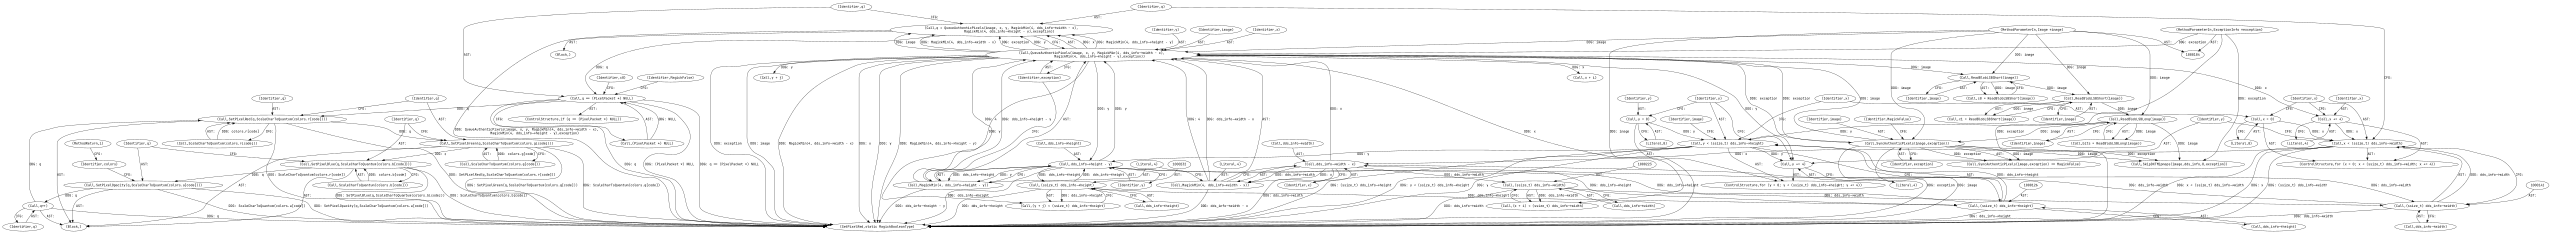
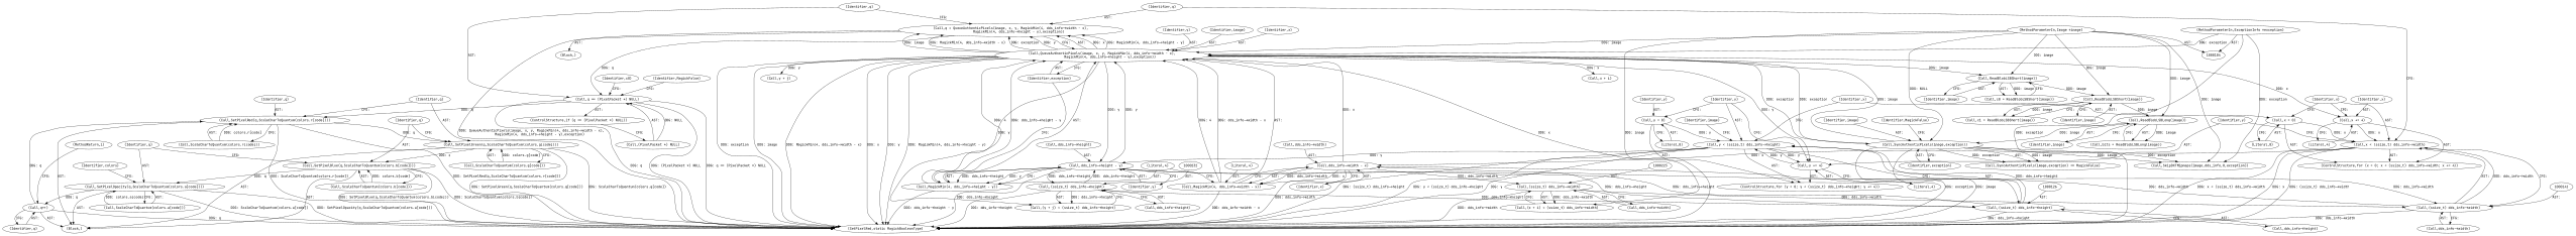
  digraph {
    fontname="JetBrains Mono"
    node [fontname="JetBrains Mono"]
    edge [fontname="JetBrains Mono"]
    n1 [label="(Call,q = QueueAuthenticPixels(image, x, y, MagickMin(4, dds_info->width - x),\n        MagickMin(4, dds_info->height - y),exception))"]
    n2 [label="(Call,QueueAuthenticPixels(image, x, y, MagickMin(4, dds_info->width - x),\n        MagickMin(4, dds_info->height - y),exception))"]
    n3 [label="(Call,q == (PixelPacket *) NULL)"]
    n4 [label="(Block,)"]
    n5 [label="(SetPixelRed,static MagickBooleanType)"]
    n6 [label="(Call,SyncAuthenticPixels(image,exception))"]
    n7 [label="(Call,ReadBlobLSBShort(image))"]
    n8 [label="(Call,x += 4)"]
    n9 [label="(Call,dds_info->height - y)"]
    n10 [label="(Call,y += 4)"]
    n11 [label="(Call,x + i)"]
    n12 [label="(Identifier,exception)"]
    n13 [label="(Call,(y + j) < (ssize_t) dds_info->height)"]
    n14 [label="(Call,(x + i) < (ssize_t) dds_info->width)"]
    n15 [label="(Call,y + j)"]
    n16 [label="(Call,SetPixelRed(q,ScaleCharToQuantum(colors.r[code])))"]
    n17 [label="(Call,(PixelPacket *) NULL)"]
    n18 [label="(ControlStructure,if (q == (PixelPacket *) NULL))"]
    n19 [label="(Call,SkipDXTMipmaps(image,dds_info,8,exception))"]
    n20 [label="(Identifier,exception)"]
    n21 [label="(Call,SyncAuthenticPixels(image,exception) == MagickFalse)"]
    n22 [label="(Call,ReadBlobLSBShort(image))"]
    n23 [label="(Identifier,image)"]
    n24 [label="(Call,c0 = ReadBlobLSBShort(image))"]
    n25 [label="(Call,x < (ssize_t) dds_info->width)"]
    n26 [label="(ControlStructure,for (x = 0; x < (ssize_t) dds_info->width; x += 4))"]
    n27 [label="(Literal,4)"]
    n28 [label="(Call,(ssize_t) dds_info->height)"]
    n29 [label="(Call,(ssize_t) dds_info->height)"]
    n30 [label="(Call,MagickMin(4, dds_info->height - y))"]
    n31 [label="(Identifier,y)"]
    n32 [label="(Call,y < (ssize_t) dds_info->height)"]
    n33 [label="(ControlStructure,for (y = 0; y < (ssize_t) dds_info->height; y += 4))"]
    n34 [label="(Literal,4)"]
    n35 [label="(Call,(ssize_t) dds_info->width)"]
    n36 [label="(Call,ReadBlobLSBLong(image))"]
    n37 [label="(Call,bits = ReadBlobLSBLong(image))"]
    n38 [label="(Identifier,image)"]
    n39 [label="(Identifier,image)"]
    n40 [label="(Call,c1 = ReadBlobLSBShort(image))"]
    n41 [label="(MethodParameterIn,Image *image)"]
    1000104
    n43 [label="(MethodParameterIn,ExceptionInfo *exception)"]
    n44 [label="(Call,dds_info->width - x)"]
    n45 [label="(Call,(ssize_t) dds_info->width)"]
    n46 [label="(Call,MagickMin(4, dds_info->width - x))"]
    n47 [label="(Identifier,x)"]
    n48 [label="(Call,dds_info->width)"]
    n49 [label="(Call,dds_info->width)"]
    n50 [label="(Call,x = 0)"]
    n51 [label="(Literal,0)"]
    n52 [label="(Call,dds_info->height)"]
    n53 [label="(Call,dds_info->height)"]
    n54 [label="(Call,y = 0)"]
    n55 [label="(Literal,0)"]
    n56 [label="(Call,SetPixelGreen(q,ScaleCharToQuantum(colors.g[code])))"]
    n57 [label="(Call,ScaleCharToQuantum(colors.r[code]))"]
    n58 [label="(Block,)"]
    n59 [label="(Call,SetPixelBlue(q,ScaleCharToQuantum(colors.b[code])))"]
    n60 [label="(Call,ScaleCharToQuantum(colors.g[code]))"]
    n61 [label="(Call,SetPixelOpacity(q,ScaleCharToQuantum(colors.a[code])))"]
    n62 [label="(Call,ScaleCharToQuantum(colors.b[code]))"]
    n63 [label="(Call,q++)"]
+   n64 [label="(Call,ScaleCharToQuantum(colors.a[code]))"]
    n65 [label="(Identifier,q)"]
    n66 [label="(Identifier,q)"]
    n67 [label="(Identifier,y)"]
    n68 [label="(Identifier,MagickFalse)"]
    n69 [label="(Identifier,c0)"]
    n70 [label="(Identifier,y)"]
    n71 [label="(Identifier,image)"]
    n72 [label="(Identifier,q)"]
    n73 [label="(Identifier,q)"]
    n74 [label="(Identifier,colors)"]
    n75 [label="(Identifier,x)"]
    n76 [label="(Identifier,y)"]
    n77 [label="(MethodReturn,i)"]
    n78 [label="(Call,dds_info->width)"]
    n79 [label="(Call,dds_info->height)"]
    n80 [label="(Literal,4)"]
    n81 [label="(Identifier,image)"]
    n82 [label="(Identifier,q)"]
    n83 [label="(Identifier,MagickFalse)"]
    n84 [label="(Identifier,image)"]
    n85 [label="(Identifier,x)"]
    n86 [label="(Identifier,x)"]
    n87 [label="(Literal,4)"]
    n88 [label="(Identifier,q)"]
    n89 [label="(Identifier,y)"]
    n90 [label="(Identifier,x)"]
    n91 [label="(Identifier,q)"]
    1000141
    1000223
    1000232
    1000126
    n1 -> n2 [label="CFG: "]
    n1 -> n3 [label="DDG: q"]
    n1 -> n4 [label="AST: "]
    n1 -> n5 [label="DDG: QueueAuthenticPixels(image, x, y, MagickMin(4, dds_info->width - x),\n        MagickMin(4, dds_info->height - y),exception)"]
    n2 -> n1 [label="AST: "]
    n2 -> n1 [label="DDG: x"]
    n2 -> n1 [label="DDG: MagickMin(4, dds_info->height - y)"]
    n2 -> n1 [label="DDG: image"]
    n2 -> n1 [label="DDG: MagickMin(4, dds_info->width - x)"]
    n2 -> n1 [label="DDG: exception"]
    n2 -> n1 [label="DDG: y"]
    n2 -> n5 [label="DDG: exception"]
    n2 -> n5 [label="DDG: image"]
    n2 -> n5 [label="DDG: MagickMin(4, dds_info->width - x)"]
    n2 -> n5 [label="DDG: x"]
    n2 -> n5 [label="DDG: y"]
    n2 -> n5 [label="DDG: MagickMin(4, dds_info->height - y)"]
    n2 -> n6 [label="DDG: exception"]
    n2 -> n7 [label="DDG: image"]
    n2 -> n8 [label="DDG: x"]
    n2 -> n9 [label="DDG: y"]
    n2 -> n10 [label="DDG: y"]
    n2 -> n11 [label="DDG: x"]
    n2 -> n12 [label="CFG: "]
    n2 -> n13 [label="DDG: y"]
    n2 -> n14 [label="DDG: x"]
    n2 -> n15 [label="DDG: y"]
    n3 -> n5 [label="DDG: q"]
    n3 -> n5 [label="DDG: (PixelPacket *) NULL"]
    n3 -> n5 [label="DDG: q == (PixelPacket *) NULL"]
    n3 -> n16 [label="DDG: q"]
-   n3 -> n17 [label="CFG: "]
+   n18 -> n17 [label="CFG: "]
    n3 -> n18 [label="AST: "]
    n6 -> n2 [label="DDG: image"]
    n6 -> n2 [label="DDG: exception"]
    n6 -> n5 [label="DDG: exception"]
    n6 -> n5 [label="DDG: image"]
    n6 -> n19 [label="DDG: image"]
    n6 -> n19 [label="DDG: exception"]
    n6 -> n20 [label="CFG: "]
    n6 -> n21 [label="AST: "]
    n6 -> n21 [label="DDG: image"]
    n6 -> n21 [label="DDG: exception"]
    n7 -> n22 [label="DDG: image"]
    n7 -> n23 [label="CFG: "]
    n7 -> n24 [label="AST: "]
    n7 -> n24 [label="DDG: image"]
    n8 -> n25 [label="DDG: x"]
    n8 -> n26 [label="AST: "]
    n8 -> n27 [label="CFG: "]
    n9 -> n2 [label="DDG: y"]
    n9 -> n5 [label="DDG: dds_info->height"]
    n9 -> n28 [label="DDG: dds_info->height"]
    n9 -> n29 [label="DDG: dds_info->height"]
    n9 -> n30 [label="AST: "]
    n9 -> n30 [label="DDG: dds_info->height"]
    n9 -> n30 [label="DDG: y"]
    n9 -> n31 [label="CFG: "]
-   n36 -> n32 [label="DDG: y"]
+   n10 -> n32 [label="DDG: y"]
    n10 -> n33 [label="AST: "]
    n10 -> n34 [label="CFG: "]
    n12 -> n2 [label="AST: "]
    n12 -> n30 [label="CFG: "]
    n13 -> n28 [label="CFG: "]
    n14 -> n35 [label="CFG: "]
    n16 -> n5 [label="DDG: ScaleCharToQuantum(colors.r[code])"]
    n16 -> n5 [label="DDG: SetPixelRed(q,ScaleCharToQuantum(colors.r[code]))"]
    n16 -> n56 [label="DDG: q"]
    n16 -> n57 [label="CFG: "]
    n16 -> n58 [label="AST: "]
    n17 -> n3 [label="AST: "]
    n17 -> n3 [label="DDG: NULL"]
    n20 -> n6 [label="AST: "]
    n22 -> n36 [label="DDG: image"]
    n22 -> n39 [label="CFG: "]
    n22 -> n40 [label="AST: "]
    n22 -> n40 [label="DDG: image"]
    n23 -> n7 [label="AST: "]
    n24 -> n7 [label="CFG: "]
    n25 -> n5 [label="DDG: x < (ssize_t) dds_info->width"]
    n25 -> n5 [label="DDG: x"]
    n25 -> n5 [label="DDG: (ssize_t) dds_info->width"]
    n25 -> n26 [label="AST: "]
    n25 -> n44 [label="DDG: x"]
    n25 -> n45 [label="CFG: "]
    n27 -> n8 [label="AST: "]
    n28 -> n5 [label="DDG: dds_info->height"]
    n28 -> n9 [label="DDG: dds_info->height"]
    n28 -> n13 [label="AST: "]
    n28 -> n13 [label="DDG: dds_info->height"]
    n28 -> n29 [label="DDG: dds_info->height"]
    n28 -> n52 [label="CFG: "]
    n29 -> n5 [label="DDG: dds_info->height"]
    n29 -> n9 [label="DDG: dds_info->height"]
    n29 -> n32 [label="AST: "]
    n29 -> n32 [label="DDG: dds_info->height"]
    n29 -> n53 [label="CFG: "]
    n30 -> n2 [label="AST: "]
    n30 -> n2 [label="DDG: 4"]
    n30 -> n2 [label="DDG: dds_info->height - y"]
    n30 -> n5 [label="DDG: dds_info->height - y"]
    n30 -> n9 [label="CFG: "]
    n31 -> n9 [label="AST: "]
    n32 -> n5 [label="DDG: (ssize_t) dds_info->height"]
    n32 -> n5 [label="DDG: y < (ssize_t) dds_info->height"]
    n32 -> n5 [label="DDG: y"]
    n32 -> n9 [label="DDG: y"]
    n32 -> n10 [label="DDG: y"]
    n32 -> n29 [label="CFG: "]
    n32 -> n33 [label="AST: "]
    n34 -> n10 [label="AST: "]
    n35 -> n5 [label="DDG: dds_info->width"]
    n35 -> n14 [label="AST: "]
    n35 -> n14 [label="DDG: dds_info->width"]
    n35 -> n45 [label="DDG: dds_info->width"]
    n35 -> n49 [label="CFG: "]
    n36 -> n6 [label="DDG: image"]
    n36 -> n37 [label="AST: "]
    n36 -> n37 [label="DDG: image"]
    n36 -> n38 [label="CFG: "]
    n37 -> n36 [label="CFG: "]
    n38 -> n36 [label="AST: "]
    n39 -> n22 [label="AST: "]
    n40 -> n22 [label="CFG: "]
    n41 -> n2 [label="DDG: image"]
    n41 -> n5 [label="DDG: image"]
-   n41 -> n6 [label="DDG: image"]
+   n41 -> n6 [label="DDG: NULL"]
    n41 -> n7 [label="DDG: image"]
-   n36 -> n19 [label="DDG: image"]
+   n41 -> n19 [label="DDG: image"]
    n41 -> n22 [label="DDG: image"]
    n41 -> n36 [label="DDG: image"]
    n41 -> 1000104 [label="AST: "]
    n43 -> n2 [label="DDG: exception"]
    n43 -> n5 [label="DDG: exception"]
    n43 -> n19 [label="DDG: exception"]
    n43 -> 1000104 [label="AST: "]
    n44 -> n2 [label="DDG: x"]
    n44 -> n5 [label="DDG: dds_info->width"]
    n44 -> n35 [label="DDG: dds_info->width"]
    n44 -> n45 [label="DDG: dds_info->width"]
    n44 -> n46 [label="AST: "]
    n44 -> n46 [label="DDG: dds_info->width"]
    n44 -> n46 [label="DDG: x"]
    n44 -> n47 [label="CFG: "]
    n45 -> n5 [label="DDG: dds_info->width"]
    n45 -> n25 [label="AST: "]
    n45 -> n25 [label="DDG: dds_info->width"]
    n45 -> n44 [label="DDG: dds_info->width"]
    n45 -> n48 [label="CFG: "]
    n46 -> n2 [label="AST: "]
    n46 -> n2 [label="DDG: 4"]
    n46 -> n2 [label="DDG: dds_info->width - x"]
    n46 -> n5 [label="DDG: dds_info->width - x"]
    n46 -> n44 [label="CFG: "]
    n47 -> n44 [label="AST: "]
    n48 -> n45 [label="AST: "]
    n49 -> n35 [label="AST: "]
    n50 -> n25 [label="DDG: x"]
    n50 -> n26 [label="AST: "]
    n50 -> n51 [label="CFG: "]
    n51 -> n50 [label="AST: "]
    n52 -> n28 [label="AST: "]
    n53 -> n29 [label="AST: "]
    n54 -> n32 [label="DDG: y"]
    n54 -> n33 [label="AST: "]
    n54 -> n55 [label="CFG: "]
    n55 -> n54 [label="AST: "]
    n56 -> n5 [label="DDG: SetPixelGreen(q,ScaleCharToQuantum(colors.g[code]))"]
    n56 -> n5 [label="DDG: ScaleCharToQuantum(colors.g[code])"]
    n56 -> n58 [label="AST: "]
    n56 -> n59 [label="DDG: q"]
    n56 -> n60 [label="CFG: "]
    n57 -> n16 [label="AST: "]
    n57 -> n16 [label="DDG: colors.r[code]"]
    n59 -> n5 [label="DDG: SetPixelBlue(q,ScaleCharToQuantum(colors.b[code]))"]
    n59 -> n5 [label="DDG: ScaleCharToQuantum(colors.b[code])"]
    n59 -> n58 [label="AST: "]
    n59 -> n61 [label="DDG: q"]
    n59 -> n62 [label="CFG: "]
    n60 -> n56 [label="AST: "]
    n60 -> n56 [label="DDG: colors.g[code]"]
    n61 -> n5 [label="DDG: ScaleCharToQuantum(colors.a[code])"]
    n61 -> n5 [label="DDG: SetPixelOpacity(q,ScaleCharToQuantum(colors.a[code]))"]
    n61 -> n58 [label="AST: "]
    n61 -> n63 [label="DDG: q"]
+   n61 -> n64 [label="CFG: "]
    n62 -> n59 [label="AST: "]
    n62 -> n59 [label="DDG: colors.b[code]"]
    n63 -> n5 [label="DDG: q"]
    n63 -> n16 [label="DDG: q"]
    n63 -> n58 [label="AST: "]
    n63 -> n65 [label="CFG: "]
+   n64 -> n61 [label="AST: "]
+   n64 -> n61 [label="DDG: colors.a[code]"]
    n65 -> n63 [label="AST: "]
    n66 -> n16 [label="AST: "]
    n67 -> n10 [label="CFG: "]
    n67 -> n32 [label="AST: "]
    n67 -> n54 [label="CFG: "]
    n68 -> n3 [label="CFG: "]
    n69 -> n3 [label="CFG: "]
    n70 -> n2 [label="AST: "]
    n71 -> n6 [label="AST: "]
    n72 -> n56 [label="CFG: "]
    n72 -> n59 [label="AST: "]
    n73 -> n1 [label="CFG: "]
    n73 -> n3 [label="AST: "]
    n74 -> n61 [label="CFG: "]
    n75 -> n32 [label="CFG: "]
    n75 -> n50 [label="AST: "]
    n76 -> n54 [label="AST: "]
-   n77 -> n74 [label="CFG: "]
+   n77 -> n63 [label="CFG: "]
    n78 -> n44 [label="AST: "]
    n79 -> n9 [label="AST: "]
    n80 -> n46 [label="AST: "]
    n81 -> n32 [label="CFG: "]
    n82 -> n1 [label="AST: "]
    n82 -> n25 [label="CFG: "]
    n83 -> n6 [label="CFG: "]
    n84 -> n2 [label="AST: "]
    n85 -> n2 [label="AST: "]
    n86 -> n8 [label="CFG: "]
    n86 -> n25 [label="AST: "]
    n86 -> n50 [label="CFG: "]
    n87 -> n30 [label="AST: "]
    n87 -> n46 [label="CFG: "]
    n88 -> n16 [label="CFG: "]
    n88 -> n56 [label="AST: "]
    n89 -> n10 [label="AST: "]
    n89 -> n25 [label="CFG: "]
    n90 -> n8 [label="AST: "]
    n91 -> n59 [label="CFG: "]
    n91 -> n61 [label="AST: "]
    1000141 -> n45 [label="AST: "]
    1000223 -> n35 [label="AST: "]
    1000232 -> n28 [label="AST: "]
    1000126 -> n29 [label="AST: "]
  }
